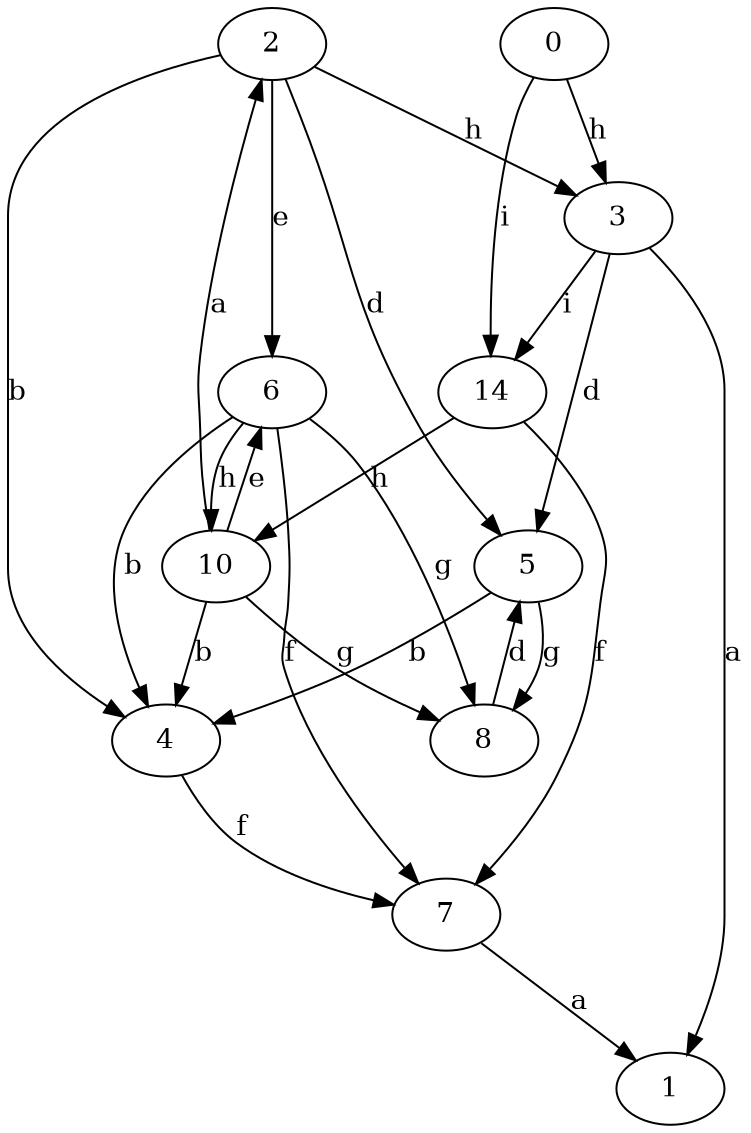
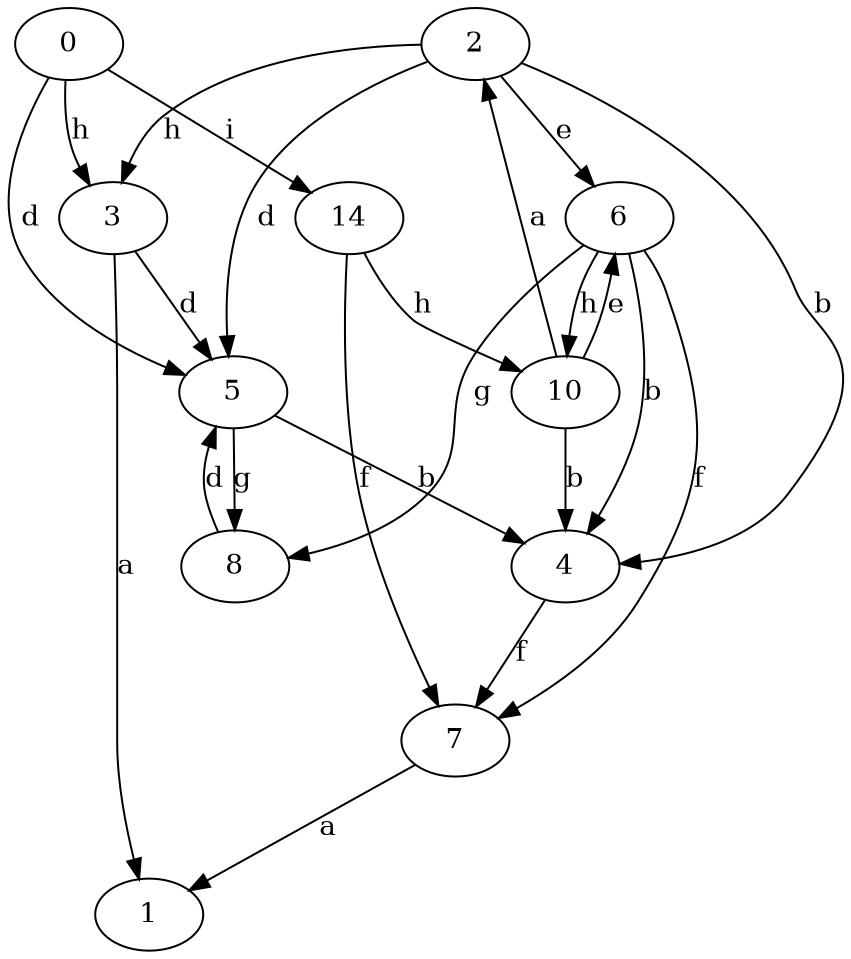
  strict digraph {
    2
    4
    5
    6
    n5 [label=3]
    7
    8
    10
    n9 [label=14]
    1
    0
    2 -> 4 [label=b]
    2 -> 5 [label=d]
    2 -> 6 [label=e]
    2 -> n5 [label=h]
    4 -> 7 [label=f]
    5 -> 4 [label=b]
    5 -> 8 [label=g]
    6 -> 4 [label=b]
    6 -> 7 [label=f]
    6 -> 8 [label=g]
    6 -> 10 [label=h]
    n5 -> 5 [label=d]
-   n5 -> n9 [label=i]
    n5 -> 1 [label=a]
    7 -> 1 [label=a]
    8 -> 5 [label=d]
    10 -> 2 [label=a]
    10 -> 4 [label=b]
    10 -> 6 [label=e]
-   10 -> 8 [label=g]
    n9 -> 7 [label=f]
    n9 -> 10 [label=h]
+   0 -> 5 [label=d]
    0 -> n5 [label=h]
    0 -> n9 [label=i]
  }
